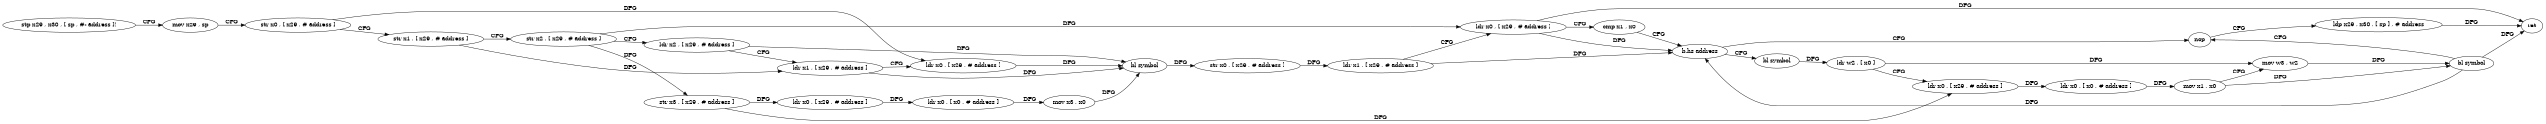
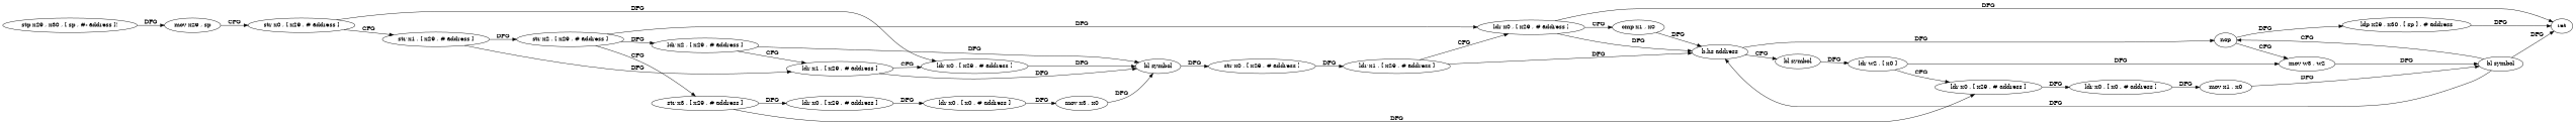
  digraph {
    rankdir=LR
    n1 [label="stp x29 , x30 , [ sp , #- address ]!"]
    n2 [label="mov x29 , sp"]
    n3 [label="str x0 , [ x29 , # address ]"]
    n4 [label="str x1 , [ x29 , # address ]"]
    n5 [label="ldr x0 , [ x29 , # address ]"]
    n6 [label="str x2 , [ x29 , # address ]"]
    n7 [label="ldr x1 , [ x29 , # address ]"]
    n8 [label="bl symbol"]
    n9 [label="str x3 , [ x29 , # address ]"]
    n10 [label="ldr x2 , [ x29 , # address ]"]
    n11 [label="ldr x0 , [ x29 , # address ]"]
    n12 [label="ldr x0 , [ x29 , # address ]"]
    n13 [label="ldr x0 , [ x29 , # address ]"]
    n14 [label="b.hs address"]
    n15 [label="cmp x1 , x0"]
    n16 [label=ret]
    n17 [label="ldr x0 , [ x0 , # address ]"]
    n18 [label="ldr x0 , [ x0 , # address ]"]
    n19 [label="mov x3 , x0"]
    n20 [label="str x0 , [ x29 , # address ]"]
    n21 [label="ldr x1 , [ x29 , # address ]"]
    n22 [label=nop]
    n23 [label="bl symbol"]
    n24 [label="ldp x29 , x30 , [ sp ] , # address"]
    n25 [label="ldr w2 , [ x0 ]"]
    n26 [label="mov w3 , w2"]
    n27 [label="bl symbol"]
    n28 [label="mov x1 , x0"]
-   n1 -> n2 [label=CFG]
+   n1 -> n2 [label=DFG]
    n2 -> n3 [label=CFG]
    n3 -> n4 [label=CFG]
    n3 -> n5 [label=DFG]
-   n4 -> n6 [label=CFG]
+   n4 -> n6 [label=DFG]
    n4 -> n7 [label=DFG]
    n5 -> n8 [label=DFG]
-   n6 -> n9 [label=DFG]
-   n6 -> n10 [label=CFG]
+   n6 -> n9 [label=CFG]
+   n6 -> n10 [label=DFG]
    n6 -> n11 [label=DFG]
    n7 -> n5 [label=CFG]
    n7 -> n8 [label=DFG]
    n8 -> n20 [label=DFG]
    n9 -> n12 [label=DFG]
    n9 -> n13 [label=DFG]
    n10 -> n7 [label=CFG]
    n10 -> n8 [label=DFG]
    n11 -> n14 [label=DFG]
    n11 -> n15 [label=CFG]
    n11 -> n16 [label=DFG]
    n12 -> n17 [label=DFG]
    n13 -> n18 [label=DFG]
-   n14 -> n22 [label=CFG]
+   n14 -> n22 [label=DFG]
    n14 -> n23 [label=CFG]
-   n15 -> n14 [label=CFG]
+   n15 -> n14 [label=DFG]
    n17 -> n19 [label=DFG]
    n18 -> n28 [label=DFG]
    n19 -> n8 [label=DFG]
    n20 -> n21 [label=DFG]
    n21 -> n11 [label=CFG]
    n21 -> n14 [label=DFG]
-   n22 -> n24 [label=CFG]
+   n22 -> n24 [label=DFG]
    n23 -> n25 [label=DFG]
    n24 -> n16 [label=DFG]
    n25 -> n13 [label=CFG]
    n25 -> n26 [label=DFG]
    n26 -> n27 [label=DFG]
    n27 -> n14 [label=DFG]
    n27 -> n16 [label=DFG]
    n27 -> n22 [label=CFG]
-   n28 -> n26 [label=CFG]
+   n22 -> n26 [label=CFG]
    n28 -> n27 [label=DFG]
  }
